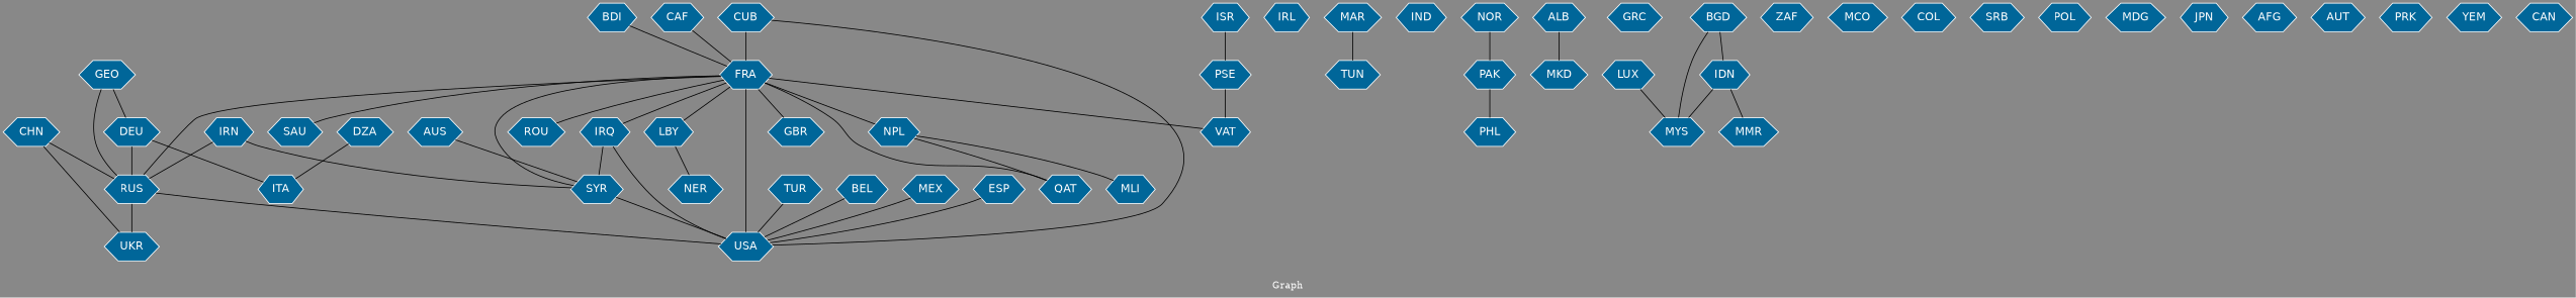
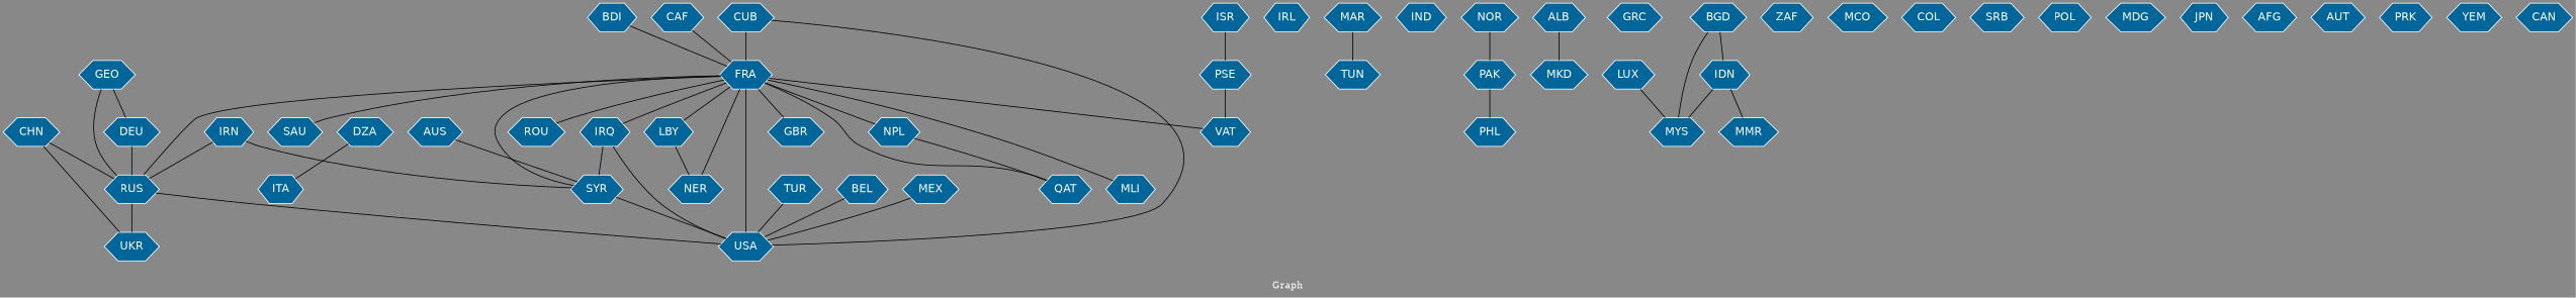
  graph {
    bgcolor="#888888"
    fontcolor=white
    fontsize=12
    label="Graph"
    node [color=white fillcolor="#006699" fontcolor=white fontname=Helvetica shape=hexagon style=filled]
    edge [arrowhead=open color=black fontcolor=white fontname=Courier fontsize=12 weight=1]
    n1 [label=FRA]
    n2 [label=RUS]
    n3 [label=SYR]
    n4 [label=USA]
    n5 [label=GBR]
    n6 [label=NPL]
    n7 [label=IRQ]
    n8 [label=SAU]
    n9 [label=LBY]
    n10 [label=NER]
    n11 [label=ROU]
    n12 [label=QAT]
    n13 [label=MLI]
    n14 [label=VAT]
    n15 [label=UKR]
    n16 [label=CUB]
    n17 [label=IRL]
    n18 [label=MAR]
    n19 [label=TUN]
    n20 [label=ITA]
    n21 [label=ISR]
    n22 [label=PSE]
    n23 [label=IND]
    n24 [label=PAK]
    n25 [label=PHL]
    n26 [label=IRN]
    n27 [label=MKD]
    n28 [label=TUR]
    n29 [label=BEL]
    n30 [label=GRC]
    n31 [label=CAF]
    n32 [label=DEU]
    n33 [label=MYS]
    n34 [label=GEO]
    n35 [label=BDI]
    n36 [label=LUX]
    n37 [label=ZAF]
    n38 [label=MEX]
    n39 [label=MCO]
    n40 [label=IDN]
    n41 [label=MMR]
    n42 [label=ALB]
    n43 [label=BGD]
    n44 [label=CHN]
-   n45 [label=ESP]
    n46 [label=NOR]
    n47 [label=DZA]
    n48 [label=COL]
    n49 [label=SRB]
    n50 [label=POL]
    n51 [label=MDG]
    n52 [label=JPN]
    n53 [label=AFG]
    n54 [label=AUT]
    n55 [label=PRK]
    n56 [label=YEM]
    n57 [label=CAN]
    n58 [label=AUS]
    n1 -- n2
    n1 -- n3
    n1 -- n4 [weight=3]
    n1 -- n5 [weight=5]
    n1 -- n6 [weight=9]
    n1 -- n7 [weight=8]
    n1 -- n8 [weight=3]
    n1 -- n9 [weight=2]
+   n1 -- n10
    n1 -- n11
    n1 -- n12
-   n6 -- n13
+   n1 -- n13
    n1 -- n14 [weight=2]
    n2 -- n4
    n2 -- n15 [weight=7]
    n3 -- n4 [weight=2]
    n6 -- n12
    n7 -- n3 [weight=2]
    n7 -- n4 [weight=2]
    n9 -- n10
    n16 -- n1 [weight=13]
    n16 -- n4
    n18 -- n19
    n21 -- n22 [weight=6]
    n22 -- n14 [weight=2]
    n24 -- n25
    n26 -- n2
    n26 -- n3
    n28 -- n4
    n29 -- n4
    n31 -- n1 [weight=6]
    n32 -- n2
-   n32 -- n20
    n34 -- n2
    n34 -- n32
    n35 -- n1 [weight=2]
    n36 -- n33
    n38 -- n4
    n40 -- n33 [weight=2]
    n40 -- n41
    n42 -- n27 [weight=2]
    n43 -- n33
    n43 -- n40
    n44 -- n2
    n44 -- n15
-   n45 -- n4
    n46 -- n24
    n47 -- n20
    n58 -- n3
  }
